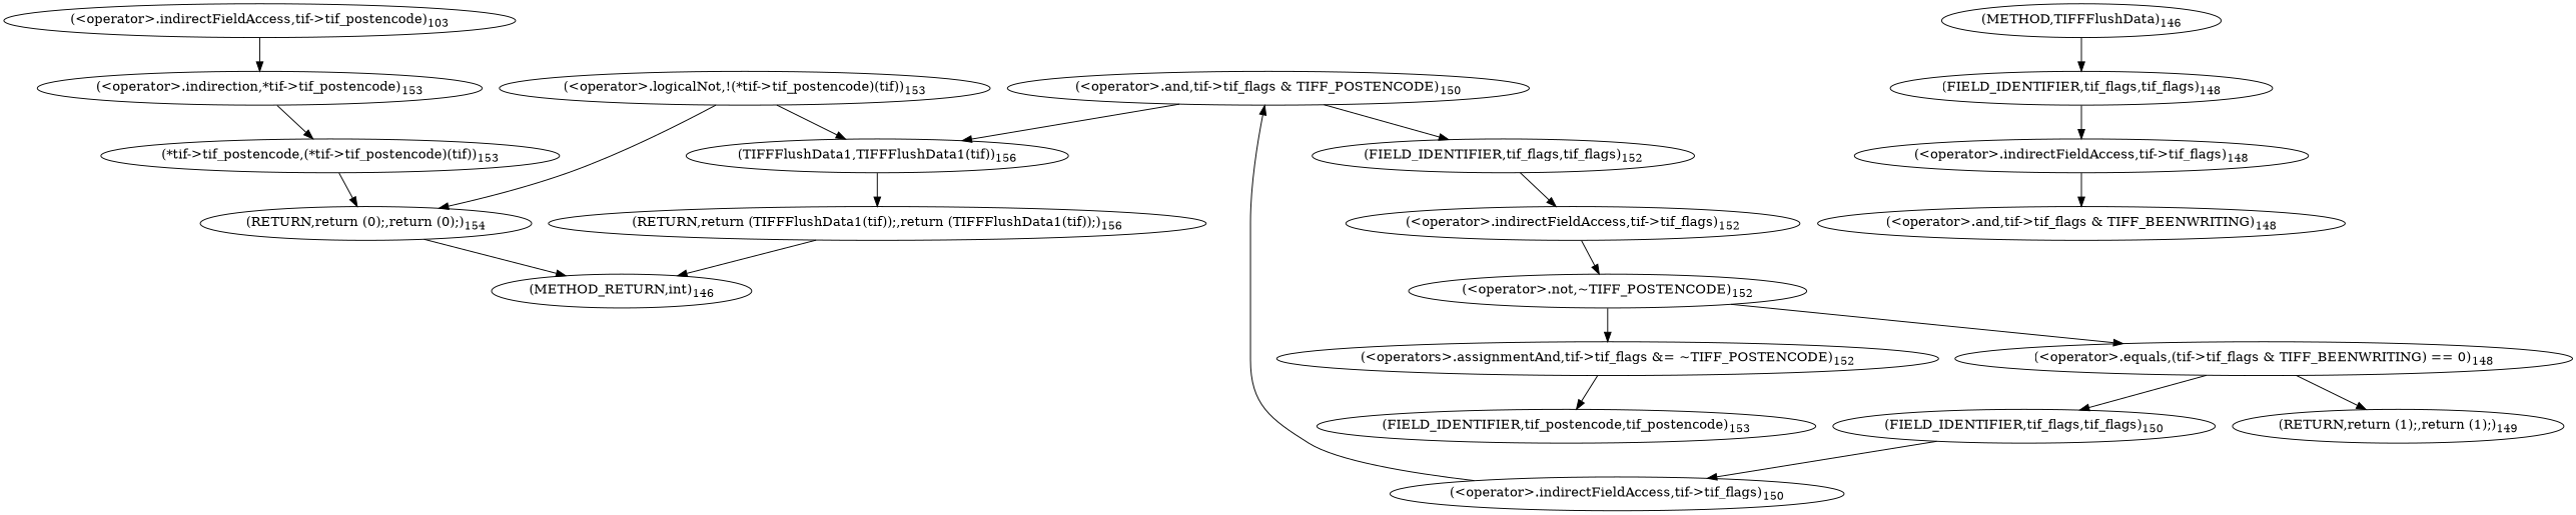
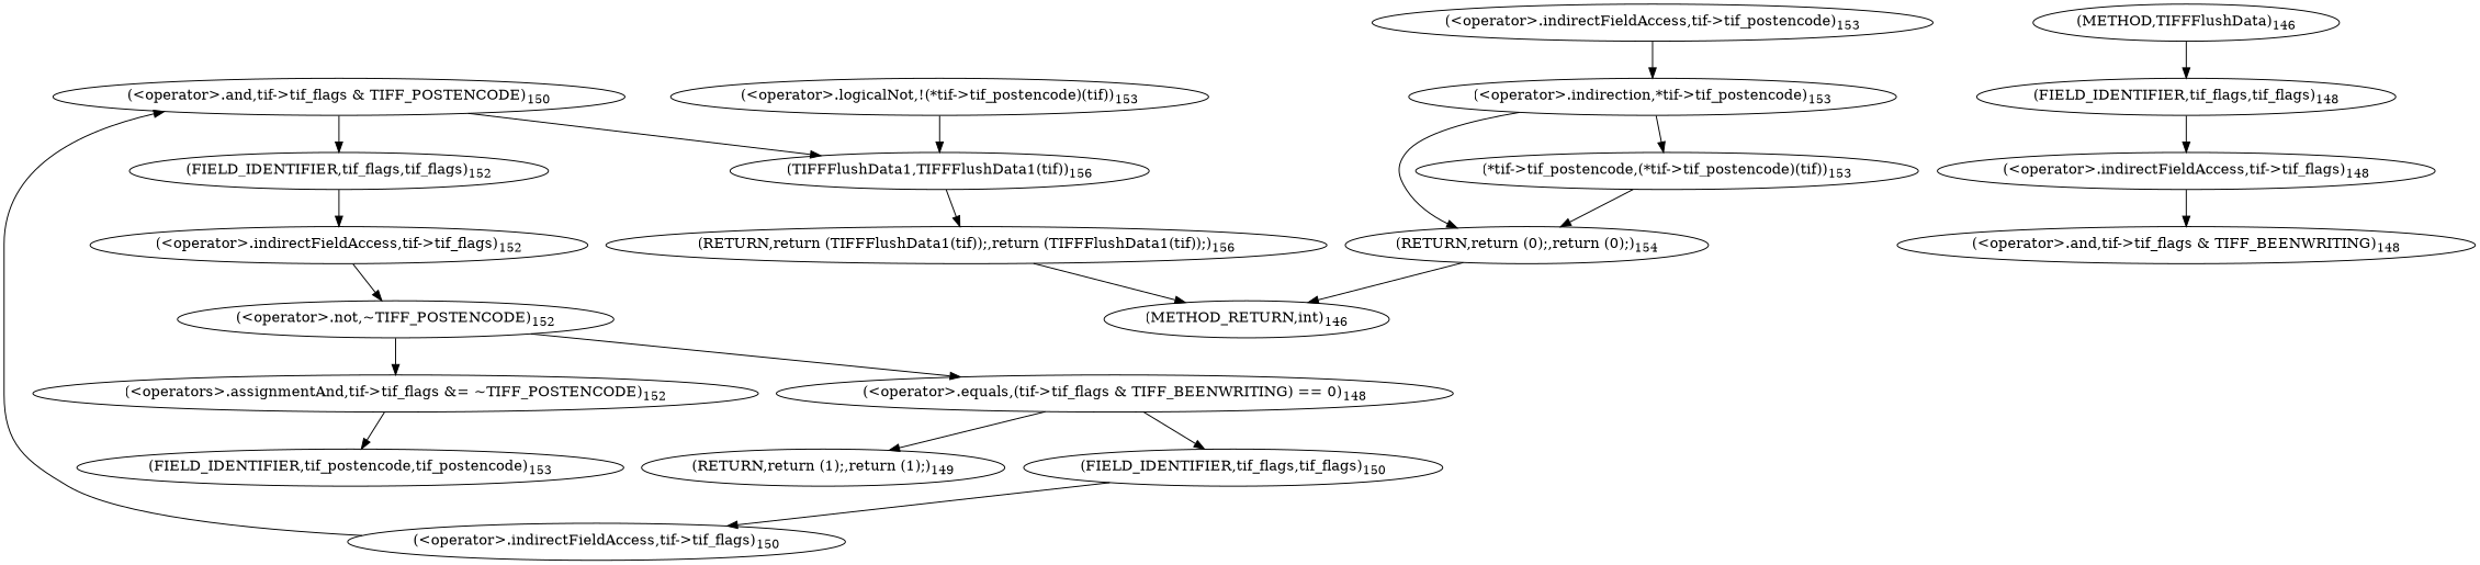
  digraph {
    fontname="DejaVu Serif"
    node [fontname="DejaVu Serif"]
    edge [fontname="DejaVu Serif"]
    n1 [label=<(RETURN,return (TIFFFlushData1(tif));,return (TIFFFlushData1(tif));)<SUB>156</SUB>>]
    n2 [label=<(METHOD_RETURN,int)<SUB>146</SUB>>]
    n3 [label=<(&lt;operator&gt;.equals,(tif-&gt;tif_flags &amp; TIFF_BEENWRITING) == 0)<SUB>148</SUB>>]
    n4 [label=<(RETURN,return (1);,return (1);)<SUB>149</SUB>>]
    n5 [label=<(FIELD_IDENTIFIER,tif_flags,tif_flags)<SUB>150</SUB>>]
    n6 [label=<(&lt;operator&gt;.indirectFieldAccess,tif-&gt;tif_flags)<SUB>150</SUB>>]
    n7 [label=<(&lt;operator&gt;.and,tif-&gt;tif_flags &amp; TIFF_POSTENCODE)<SUB>150</SUB>>]
    n8 [label=<(TIFFFlushData1,TIFFFlushData1(tif))<SUB>156</SUB>>]
    n9 [label=<(FIELD_IDENTIFIER,tif_flags,tif_flags)<SUB>152</SUB>>]
    n10 [label=<(&lt;operator&gt;.indirectFieldAccess,tif-&gt;tif_flags)<SUB>152</SUB>>]
    n11 [label=<(&lt;operator&gt;.and,tif-&gt;tif_flags &amp; TIFF_BEENWRITING)<SUB>148</SUB>>]
    n12 [label=<(&lt;operators&gt;.assignmentAnd,tif-&gt;tif_flags &amp;= ~TIFF_POSTENCODE)<SUB>152</SUB>>]
    n13 [label=<(FIELD_IDENTIFIER,tif_postencode,tif_postencode)<SUB>153</SUB>>]
    n14 [label=<(&lt;operator&gt;.indirectFieldAccess,tif-&gt;tif_flags)<SUB>148</SUB>>]
    n15 [label=<(&lt;operator&gt;.not,~TIFF_POSTENCODE)<SUB>152</SUB>>]
    n16 [label=<(&lt;operator&gt;.logicalNot,!(*tif-&gt;tif_postencode)(tif))<SUB>153</SUB>>]
    n17 [label=<(RETURN,return (0);,return (0);)<SUB>154</SUB>>]
    n18 [label=<(FIELD_IDENTIFIER,tif_flags,tif_flags)<SUB>148</SUB>>]
    n19 [label=<(*tif-&gt;tif_postencode,(*tif-&gt;tif_postencode)(tif))<SUB>153</SUB>>]
    n20 [label=<(&lt;operator&gt;.indirection,*tif-&gt;tif_postencode)<SUB>153</SUB>>]
-   n21 [label=<(&lt;operator&gt;.indirectFieldAccess,tif-&gt;tif_postencode)<SUB>103</SUB>>]
+   n21 [label=<(&lt;operator&gt;.indirectFieldAccess,tif-&gt;tif_postencode)<SUB>153</SUB>>]
    n22 [label=<(METHOD,TIFFFlushData)<SUB>146</SUB>>]
    n1 -> n2
    n3 -> n4
    n3 -> n5
    n5 -> n6
    n6 -> n7
    n7 -> n8
    n7 -> n9
    n8 -> n1
    n9 -> n10
    n10 -> n15
    n12 -> n13
    n14 -> n11
    n15 -> n3
    n15 -> n12
    n16 -> n8
-   n16 -> n17
+   n20 -> n17
    n17 -> n2
    n18 -> n14
    n19 -> n17
    n20 -> n19
    n21 -> n20
    n22 -> n18
  }
